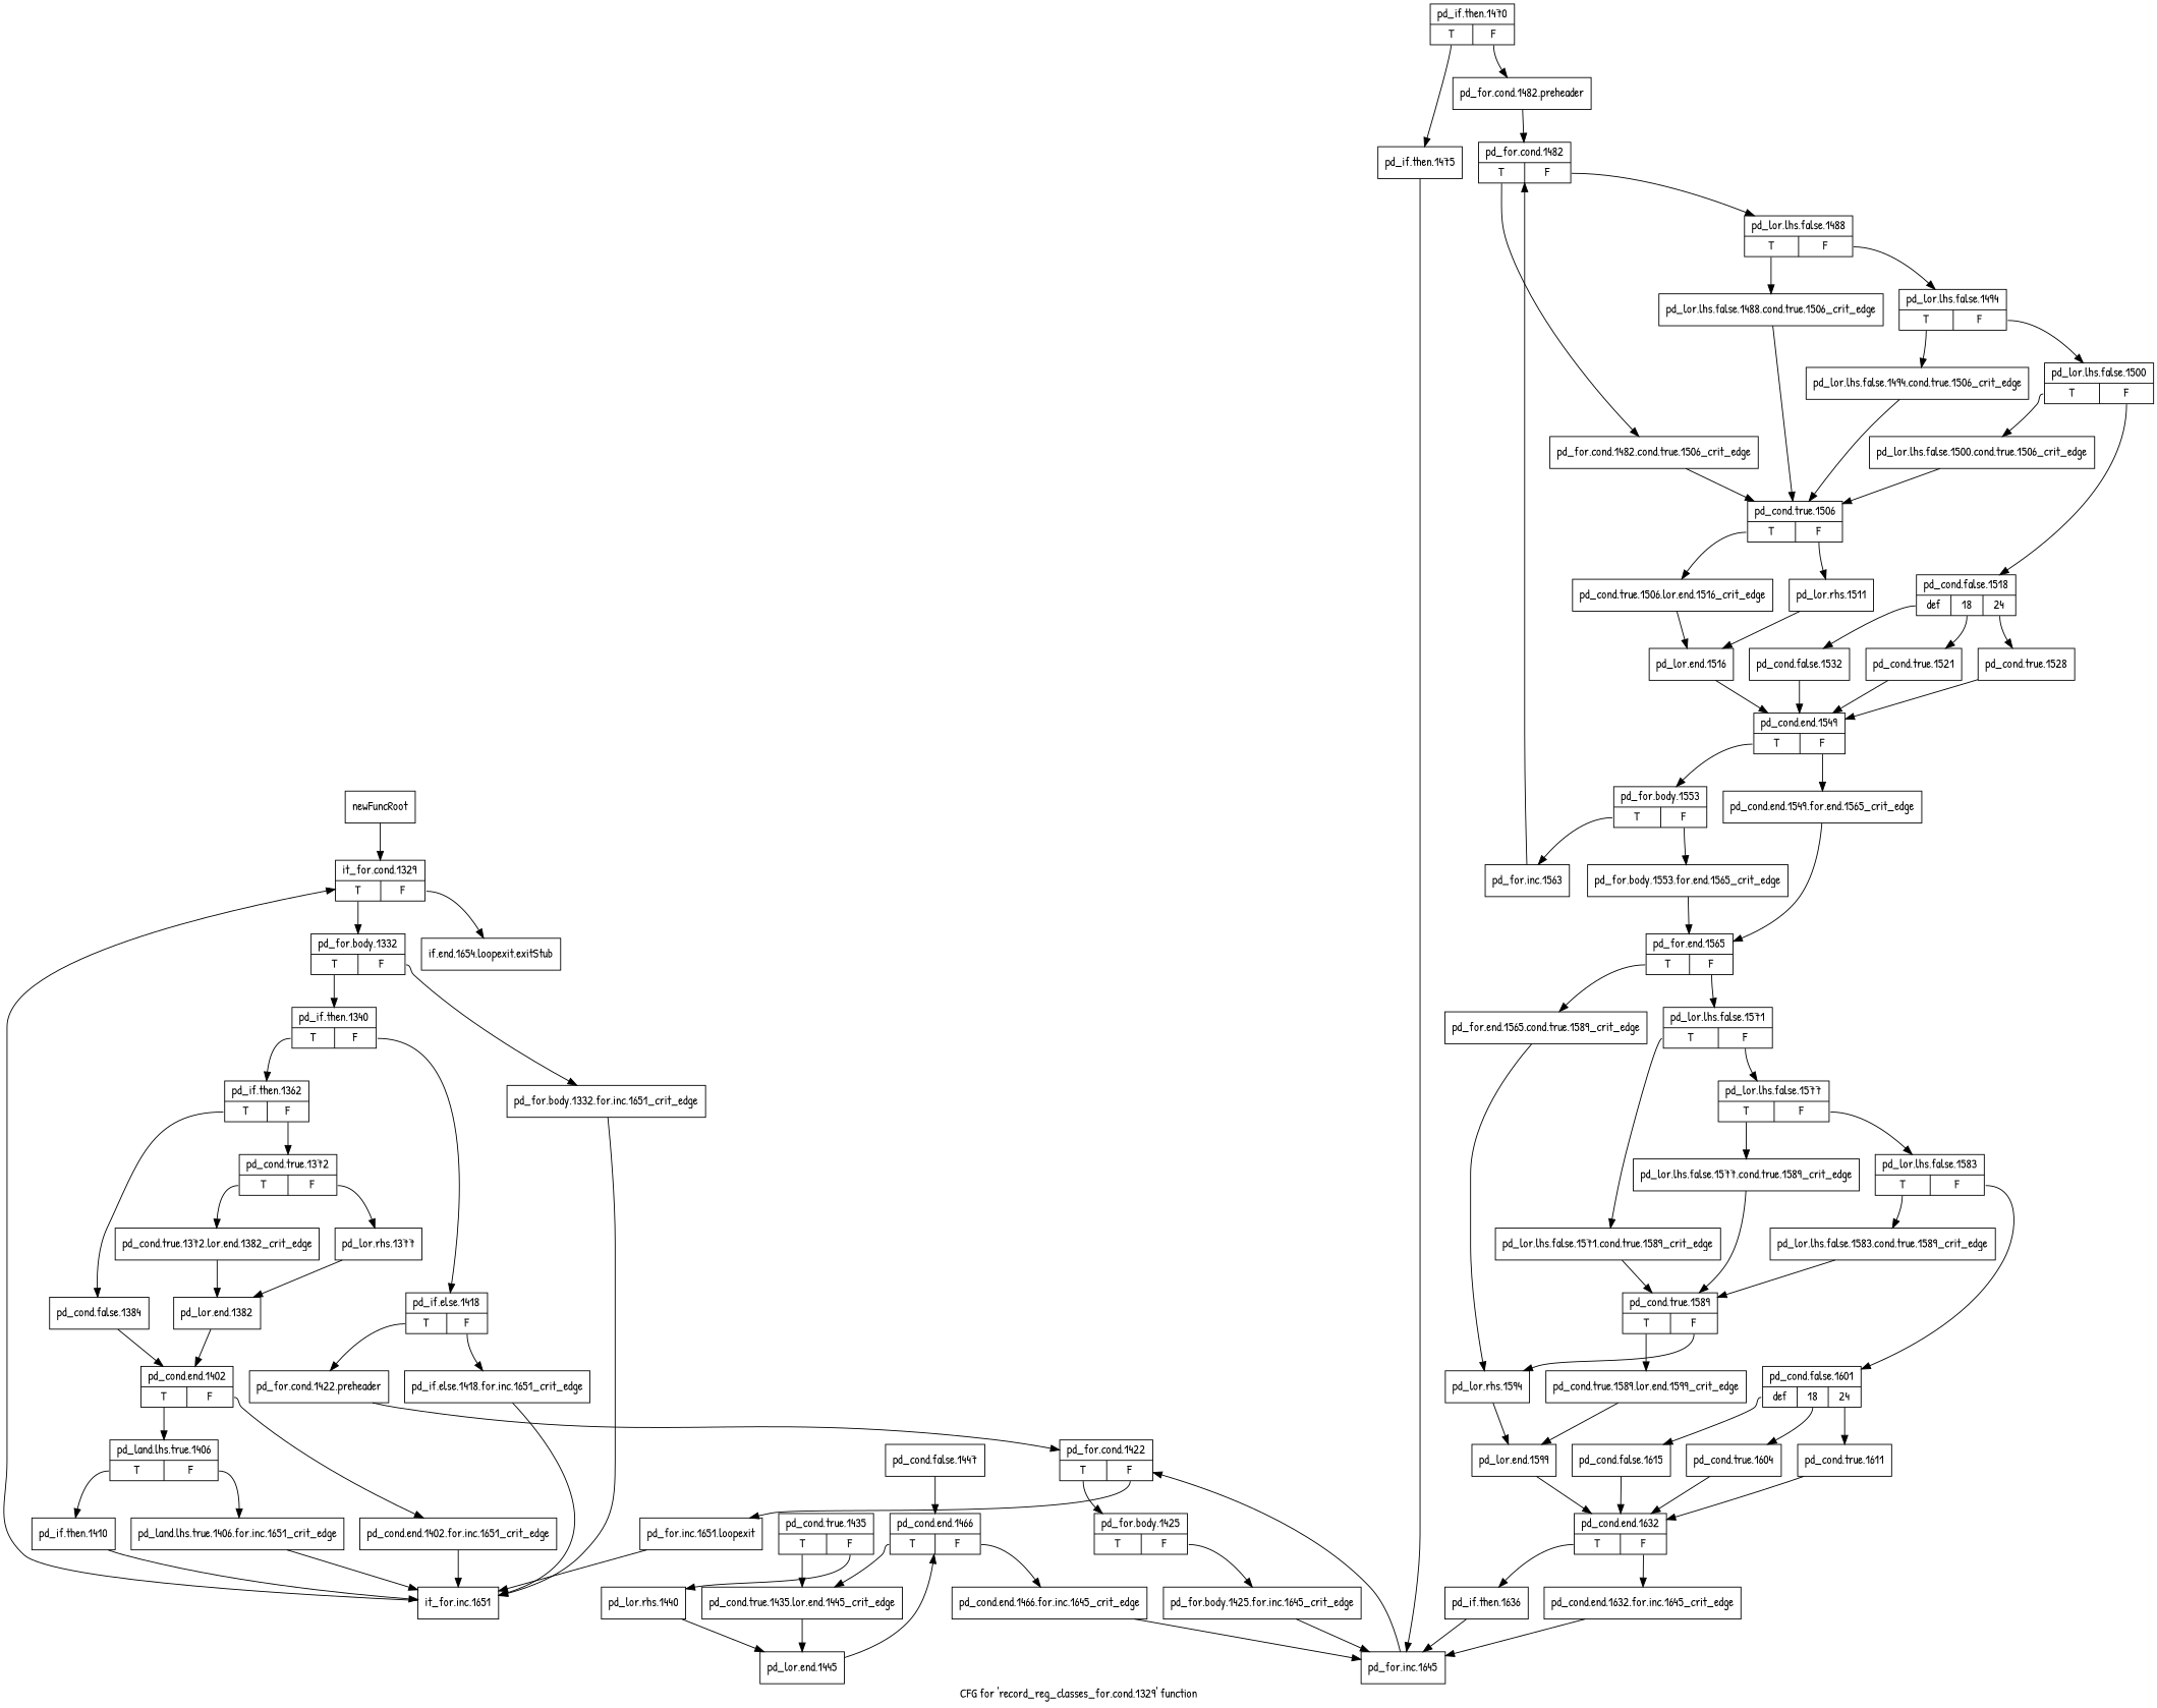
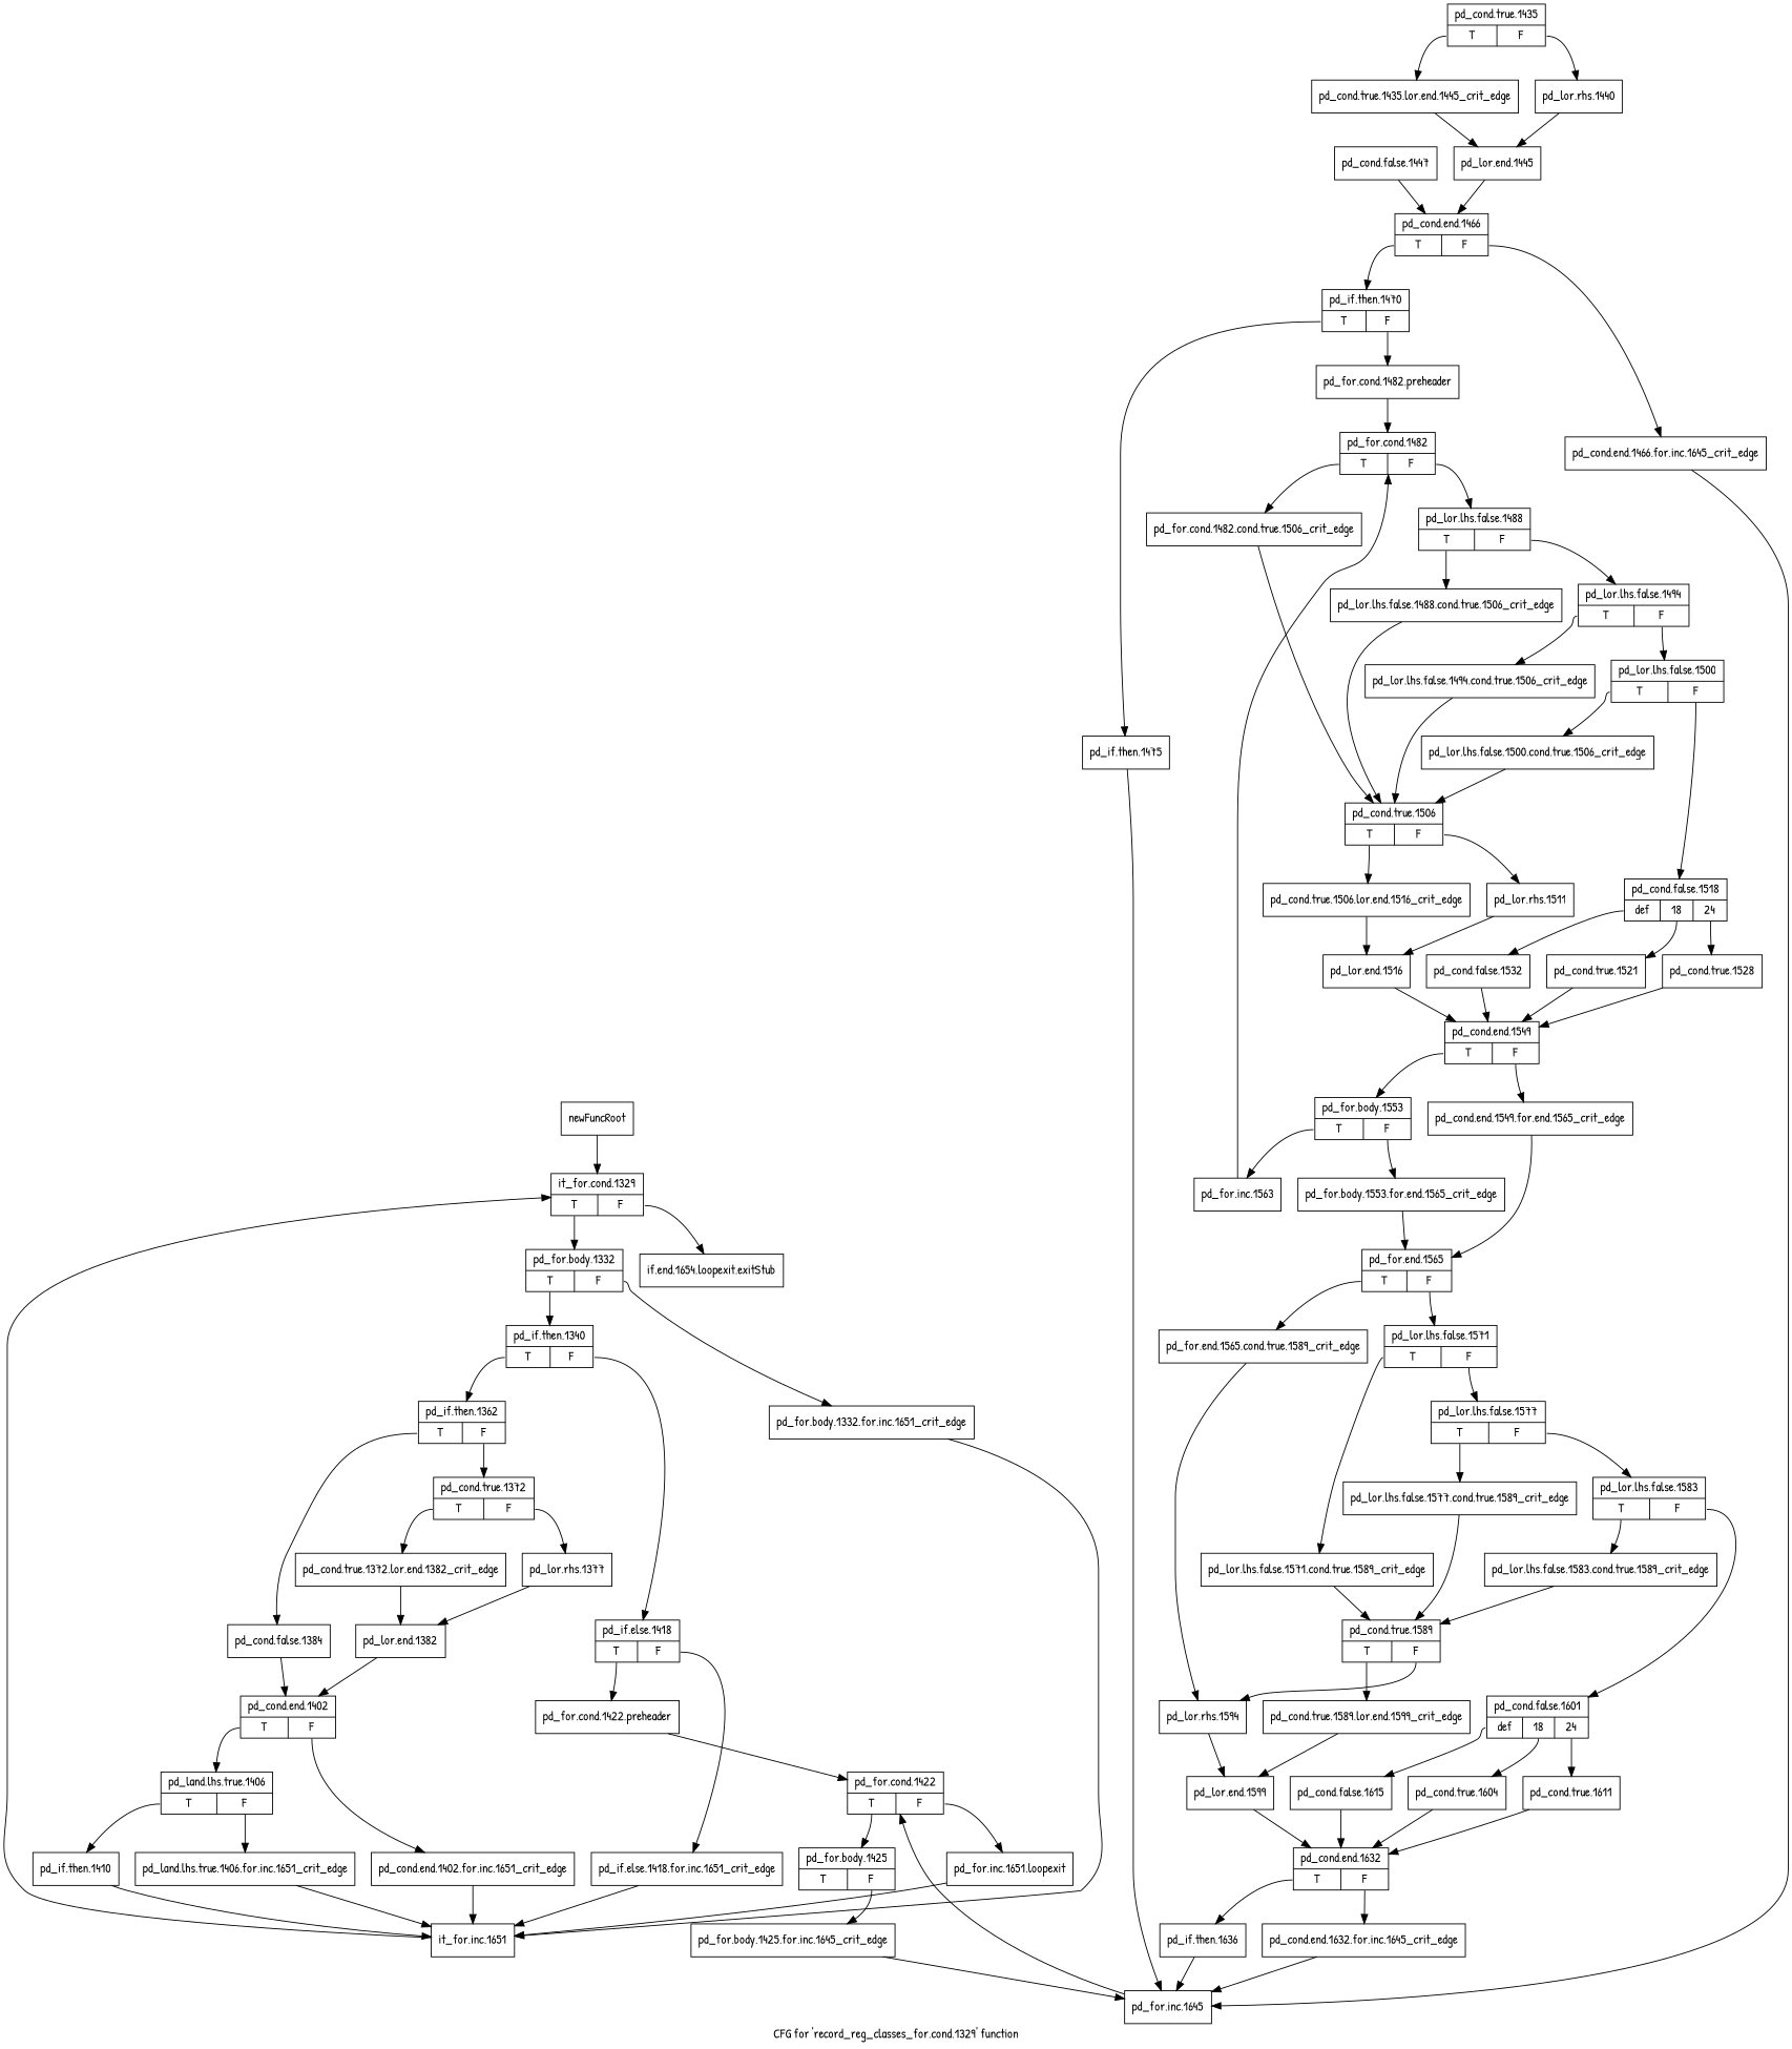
  digraph {
    fontname="Patrick Hand"
    label="CFG for 'record_reg_classes_for.cond.1329' function"
    node [fontname="Patrick Hand" shape=record]
    edge [fontname="Patrick Hand"]
    n1 [label="{newFuncRoot}"]
    n2 [label="{it_for.cond.1329|{<s0>T|<s1>F}}"]
    n3 [label="{if.end.1654.loopexit.exitStub}"]
    n4 [label="{pd_for.body.1332|{<s0>T|<s1>F}}"]
    n5 [label="{pd_if.then.1340|{<s0>T|<s1>F}}"]
    n6 [label="{pd_for.body.1332.for.inc.1651_crit_edge}"]
    n7 [label="{pd_if.then.1362|{<s0>T|<s1>F}}"]
    n8 [label="{pd_if.else.1418|{<s0>T|<s1>F}}"]
    n9 [label="{it_for.inc.1651}"]
    n10 [label="{pd_cond.false.1384}"]
    n11 [label="{pd_cond.true.1372|{<s0>T|<s1>F}}"]
    n12 [label="{pd_for.cond.1422.preheader}"]
    n13 [label="{pd_if.else.1418.for.inc.1651_crit_edge}"]
    n14 [label="{pd_cond.end.1402|{<s0>T|<s1>F}}"]
    n15 [label="{pd_cond.true.1372.lor.end.1382_crit_edge}"]
    n16 [label="{pd_lor.rhs.1377}"]
    n17 [label="{pd_for.cond.1422|{<s0>T|<s1>F}}"]
    n18 [label="{pd_for.body.1425|{<s0>T|<s1>F}}"]
    n19 [label="{pd_for.inc.1651.loopexit}"]
    n20 [label="{pd_for.body.1425.for.inc.1645_crit_edge}"]
    n21 [label="{pd_for.inc.1645}"]
    n22 [label="{pd_cond.false.1447}"]
    n23 [label="{pd_cond.end.1466|{<s0>T|<s1>F}}"]
    n24 [label="{pd_cond.true.1435|{<s0>T|<s1>F}}"]
    n25 [label="{pd_cond.true.1435.lor.end.1445_crit_edge}"]
    n26 [label="{pd_lor.rhs.1440}"]
    n27 [label="{pd_if.then.1470|{<s0>T|<s1>F}}"]
    n28 [label="{pd_cond.end.1466.for.inc.1645_crit_edge}"]
    n29 [label="{pd_lor.end.1445}"]
    n30 [label="{pd_if.then.1475}"]
    n31 [label="{pd_for.cond.1482.preheader}"]
    n32 [label="{pd_for.cond.1482|{<s0>T|<s1>F}}"]
    n33 [label="{pd_for.cond.1482.cond.true.1506_crit_edge}"]
    n34 [label="{pd_lor.lhs.false.1488|{<s0>T|<s1>F}}"]
    n35 [label="{pd_cond.true.1506|{<s0>T|<s1>F}}"]
    n36 [label="{pd_lor.lhs.false.1488.cond.true.1506_crit_edge}"]
    n37 [label="{pd_lor.lhs.false.1494|{<s0>T|<s1>F}}"]
    n38 [label="{pd_cond.true.1506.lor.end.1516_crit_edge}"]
    n39 [label="{pd_lor.rhs.1511}"]
    n40 [label="{pd_lor.lhs.false.1494.cond.true.1506_crit_edge}"]
    n41 [label="{pd_lor.lhs.false.1500|{<s0>T|<s1>F}}"]
    n42 [label="{pd_lor.lhs.false.1500.cond.true.1506_crit_edge}"]
    n43 [label="{pd_cond.false.1518|{<s0>def|<s1>18|<s2>24}}"]
    n44 [label="{pd_cond.false.1532}"]
    n45 [label="{pd_cond.true.1521}"]
    n46 [label="{pd_cond.true.1528}"]
    n47 [label="{pd_cond.end.1549|{<s0>T|<s1>F}}"]
    n48 [label="{pd_for.body.1553|{<s0>T|<s1>F}}"]
    n49 [label="{pd_cond.end.1549.for.end.1565_crit_edge}"]
    n50 [label="{pd_for.inc.1563}"]
    n51 [label="{pd_for.body.1553.for.end.1565_crit_edge}"]
    n52 [label="{pd_for.end.1565|{<s0>T|<s1>F}}"]
    n53 [label="{pd_lor.end.1516}"]
    n54 [label="{pd_for.end.1565.cond.true.1589_crit_edge}"]
    n55 [label="{pd_lor.lhs.false.1571|{<s0>T|<s1>F}}"]
    n56 [label="{pd_lor.rhs.1594}"]
    n57 [label="{pd_lor.lhs.false.1571.cond.true.1589_crit_edge}"]
    n58 [label="{pd_lor.lhs.false.1577|{<s0>T|<s1>F}}"]
    n59 [label="{pd_cond.true.1589|{<s0>T|<s1>F}}"]
    n60 [label="{pd_cond.true.1589.lor.end.1599_crit_edge}"]
    n61 [label="{pd_lor.lhs.false.1577.cond.true.1589_crit_edge}"]
    n62 [label="{pd_lor.lhs.false.1583|{<s0>T|<s1>F}}"]
    n63 [label="{pd_lor.lhs.false.1583.cond.true.1589_crit_edge}"]
    n64 [label="{pd_cond.false.1601|{<s0>def|<s1>18|<s2>24}}"]
    n65 [label="{pd_cond.false.1615}"]
    n66 [label="{pd_cond.true.1604}"]
    n67 [label="{pd_cond.true.1611}"]
    n68 [label="{pd_cond.end.1632|{<s0>T|<s1>F}}"]
    n69 [label="{pd_if.then.1636}"]
    n70 [label="{pd_cond.end.1632.for.inc.1645_crit_edge}"]
    n71 [label="{pd_lor.end.1599}"]
    n72 [label="{pd_land.lhs.true.1406|{<s0>T|<s1>F}}"]
    n73 [label="{pd_cond.end.1402.for.inc.1651_crit_edge}"]
    n74 [label="{pd_lor.end.1382}"]
    n75 [label="{pd_if.then.1410}"]
    n76 [label="{pd_land.lhs.true.1406.for.inc.1651_crit_edge}"]
    n1 -> n2
    n2 -> n3 [tailport=s1]
    n2 -> n4 [tailport=s0]
    n4 -> n5 [tailport=s0]
    n4 -> n6 [tailport=s1]
    n5 -> n7 [tailport=s0]
    n5 -> n8 [tailport=s1]
    n6 -> n9
    n7 -> n10 [tailport=s0]
    n7 -> n11 [tailport=s1]
    n8 -> n12 [tailport=s0]
    n8 -> n13 [tailport=s1]
    n9 -> n2
    n10 -> n14
    n11 -> n15 [tailport=s0]
    n11 -> n16 [tailport=s1]
    n12 -> n17
    n13 -> n9
    n14 -> n72 [tailport=s0]
    n14 -> n73 [tailport=s1]
    n15 -> n74
    n16 -> n74
    n17 -> n18 [tailport=s0]
    n17 -> n19 [tailport=s1]
    n18 -> n20 [tailport=s1]
    n19 -> n9
    n20 -> n21
    n21 -> n17
    n22 -> n23
-   n23 -> n25 [tailport=s0]
+   n23 -> n27 [tailport=s0]
    n23 -> n28 [tailport=s1]
    n24 -> n25 [tailport=s0]
    n24 -> n26 [tailport=s1]
    n25 -> n29
    n26 -> n29
    n27 -> n30 [tailport=s0]
    n27 -> n31 [tailport=s1]
    n28 -> n21
    n29 -> n23
    n30 -> n21
    n31 -> n32
    n32 -> n33 [tailport=s0]
    n32 -> n34 [tailport=s1]
    n33 -> n35
    n34 -> n36 [tailport=s0]
    n34 -> n37 [tailport=s1]
    n35 -> n38 [tailport=s0]
    n35 -> n39 [tailport=s1]
    n36 -> n35
    n37 -> n40 [tailport=s0]
    n37 -> n41 [tailport=s1]
    n38 -> n53
    n39 -> n53
    n40 -> n35
    n41 -> n42 [tailport=s0]
    n41 -> n43 [tailport=s1]
    n42 -> n35
    n43 -> n44 [tailport=s0]
    n43 -> n45 [tailport=s1]
    n43 -> n46 [tailport=s2]
    n44 -> n47
    n45 -> n47
    n46 -> n47
    n47 -> n48 [tailport=s0]
    n47 -> n49 [tailport=s1]
    n48 -> n50 [tailport=s0]
    n48 -> n51 [tailport=s1]
    n49 -> n52
    n50 -> n32
    n51 -> n52
    n52 -> n54 [tailport=s0]
    n52 -> n55 [tailport=s1]
    n53 -> n47
    n54 -> n56
    n55 -> n57 [tailport=s0]
    n55 -> n58 [tailport=s1]
    n56 -> n71
    n57 -> n59
    n58 -> n61 [tailport=s0]
    n58 -> n62 [tailport=s1]
    n59 -> n56 [tailport=s1]
    n59 -> n60 [tailport=s0]
    n60 -> n71
    n61 -> n59
    n62 -> n63 [tailport=s0]
    n62 -> n64 [tailport=s1]
    n63 -> n59
    n64 -> n65 [tailport=s0]
    n64 -> n66 [tailport=s1]
    n64 -> n67 [tailport=s2]
    n65 -> n68
    n66 -> n68
    n67 -> n68
    n68 -> n69 [tailport=s0]
    n68 -> n70 [tailport=s1]
    n69 -> n21
    n70 -> n21
    n71 -> n68
    n72 -> n75 [tailport=s0]
    n72 -> n76 [tailport=s1]
    n73 -> n9
    n74 -> n14
    n75 -> n9
    n76 -> n9
  }
